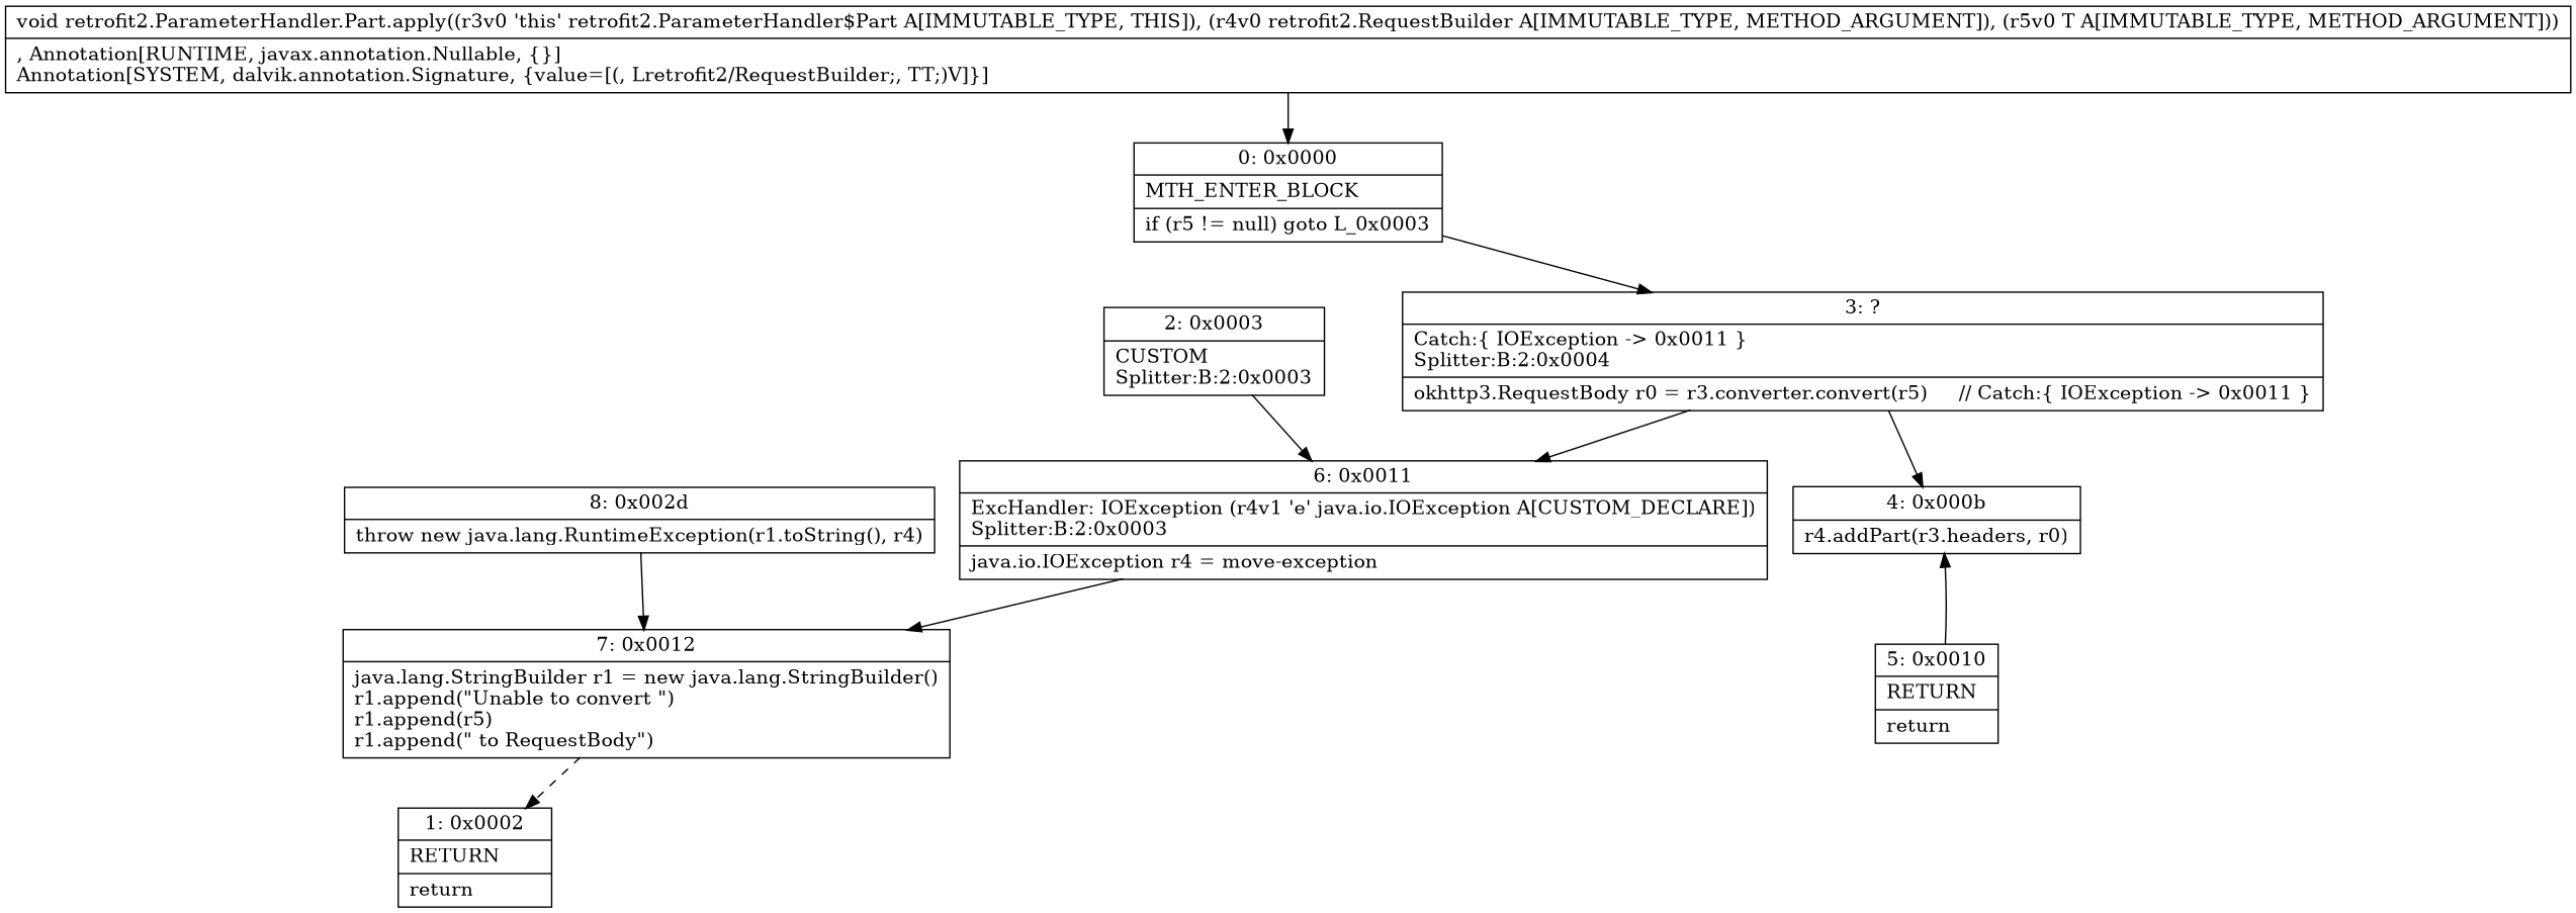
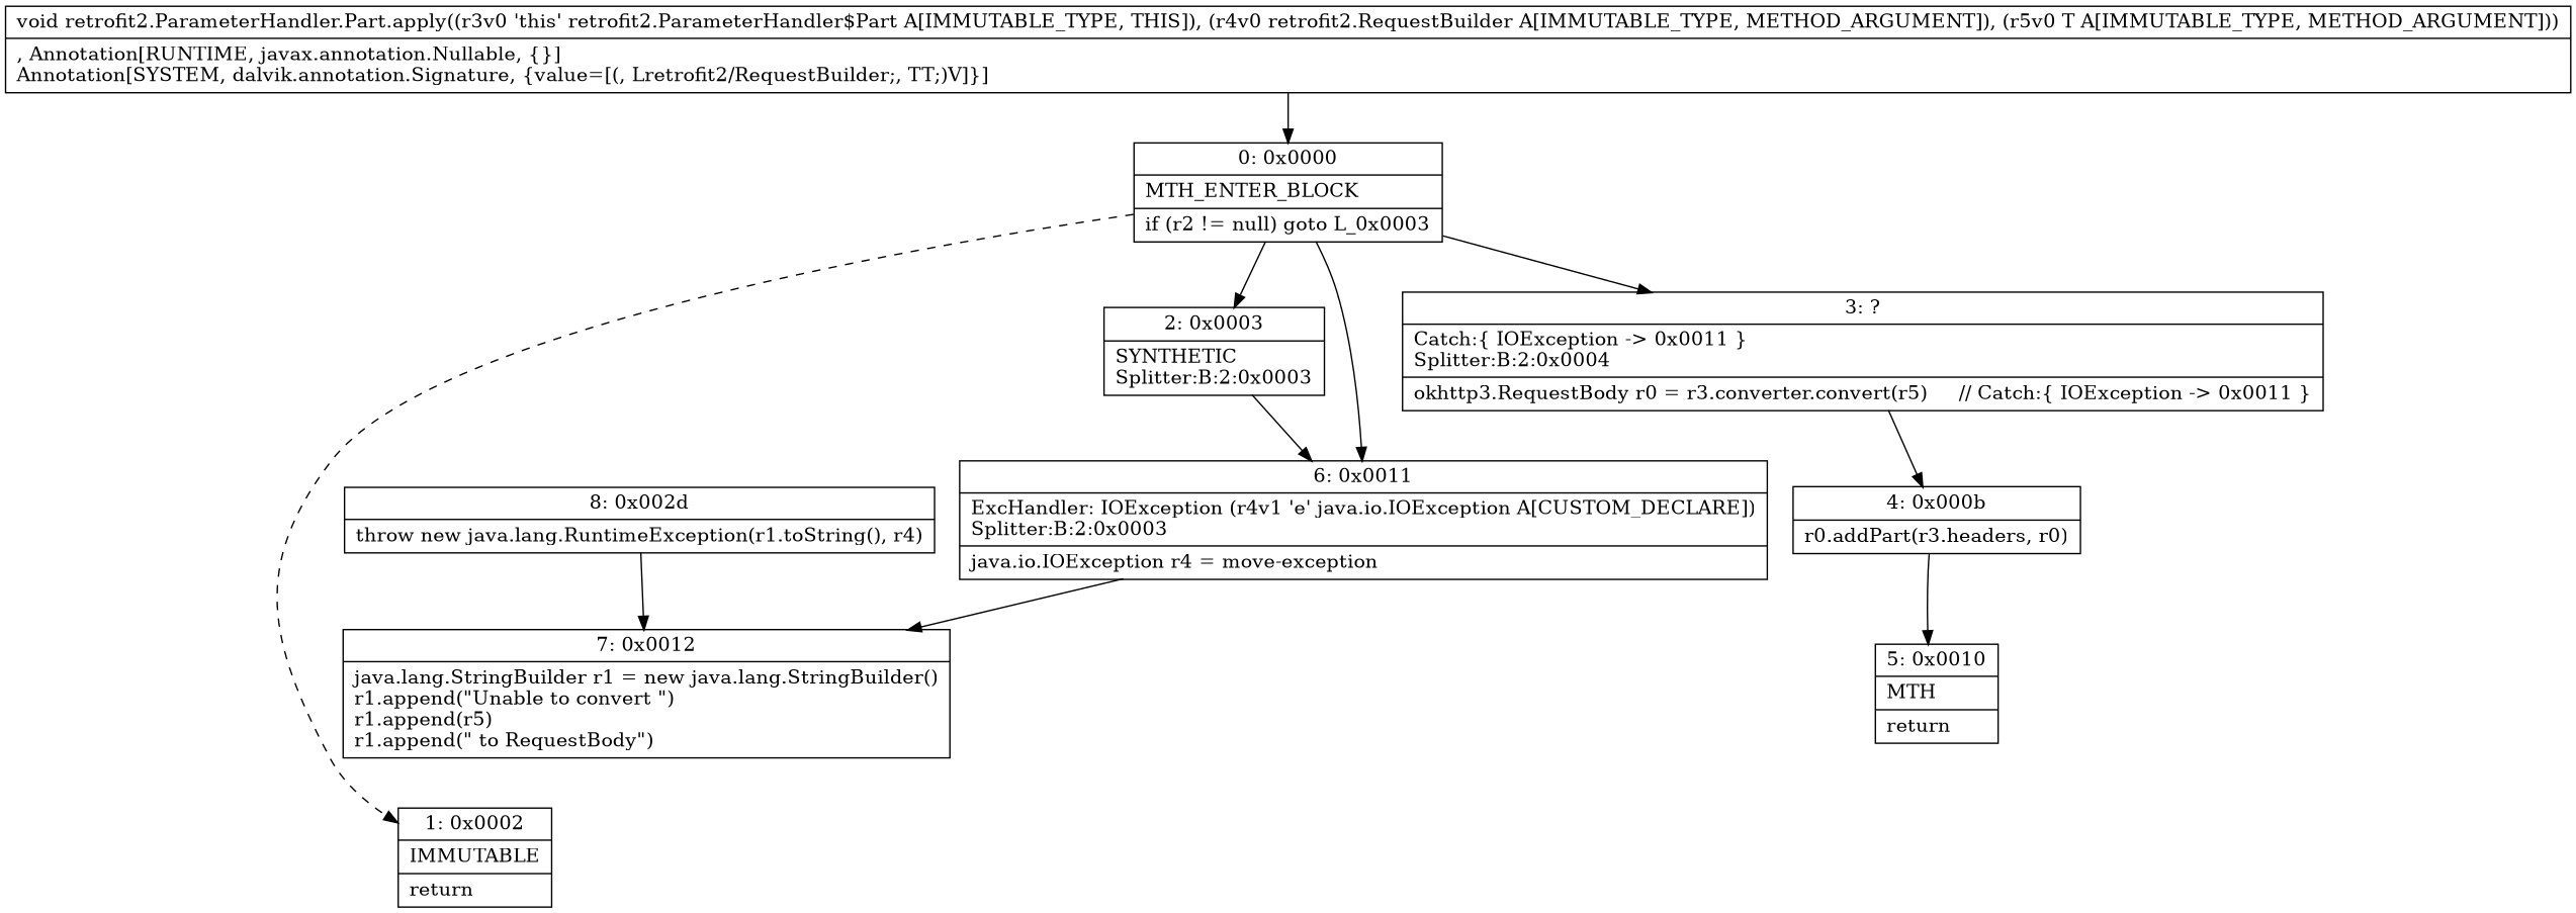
  digraph {
    node [shape=record]
-   n1 [label="{0\:\ 0x0000|MTH_ENTER_BLOCK\l|if (r5 != null) goto L_0x0003\l}"]
-   n2 [label="{1\:\ 0x0002|RETURN\l|return\l}"]
-   n3 [label="{2\:\ 0x0003|CUSTOM\lSplitter:B:2:0x0003\l}"]
+   n1 [label="{0\:\ 0x0000|MTH_ENTER_BLOCK\l|if (r2 != null) goto L_0x0003\l}"]
+   n2 [label="{1\:\ 0x0002|IMMUTABLE\l|return\l}"]
+   n3 [label="{2\:\ 0x0003|SYNTHETIC\lSplitter:B:2:0x0003\l}"]
    n4 [label="{3\:\ ?|Catch:\{ IOException \-\> 0x0011 \}\lSplitter:B:2:0x0004\l|okhttp3.RequestBody r0 = r3.converter.convert(r5)     \/\/ Catch:\{ IOException \-\> 0x0011 \}\l}"]
    n5 [label="{6\:\ 0x0011|ExcHandler: IOException (r4v1 'e' java.io.IOException A[CUSTOM_DECLARE])\lSplitter:B:2:0x0003\l|java.io.IOException r4 = move\-exception\l}"]
-   n6 [label="{4\:\ 0x000b|r4.addPart(r3.headers, r0)\l}"]
+   n6 [label="{4\:\ 0x000b|r0.addPart(r3.headers, r0)\l}"]
    n7 [label="{7\:\ 0x0012|java.lang.StringBuilder r1 = new java.lang.StringBuilder()\lr1.append(\"Unable to convert \")\lr1.append(r5)\lr1.append(\" to RequestBody\")\l}"]
-   n8 [label="{5\:\ 0x0010|RETURN\l|return\l}"]
+   n8 [label="{5\:\ 0x0010|MTH\l|return\l}"]
    n9 [label="{8\:\ 0x002d|throw new java.lang.RuntimeException(r1.toString(), r4)\l}"]
    n10 [label="{void retrofit2.ParameterHandler.Part.apply((r3v0 'this' retrofit2.ParameterHandler$Part A[IMMUTABLE_TYPE, THIS]), (r4v0 retrofit2.RequestBuilder A[IMMUTABLE_TYPE, METHOD_ARGUMENT]), (r5v0 T A[IMMUTABLE_TYPE, METHOD_ARGUMENT]))  | , Annotation[RUNTIME, javax.annotation.Nullable, \{\}]\lAnnotation[SYSTEM, dalvik.annotation.Signature, \{value=[(, Lretrofit2\/RequestBuilder;, TT;)V]\}]\l}"]
-   n7 -> n2 [style=dashed]
+   n1 -> n2 [style=dashed]
+   n1 -> n3
    n1 -> n4
    n3 -> n5
-   n4 -> n5
+   n1 -> n5
    n4 -> n6
    n5 -> n7
-   n8 -> n6
+   n6 -> n8
    n9 -> n7
    n10 -> n1
  }
